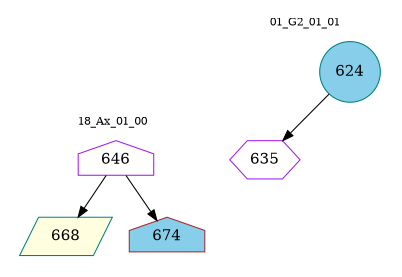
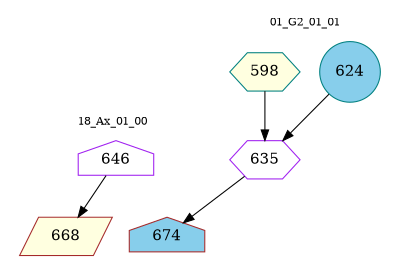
  digraph {
    node [color=brown fillcolor=lightyellow shape=house style=filled]
    edge [color=black]
-   n1 [color=teal label=668 shape=parallelogram]
+   n1 [label=668 shape=parallelogram]
    n2 [color=purple fillcolor=white label=646]
    n3 [fillcolor=skyblue label=674]
    n4 [color=teal fillcolor=skyblue label=624 shape=circle]
+   n5 [color=teal label=598 shape=hexagon]
    n6 [color=purple fillcolor=white label=635 shape=hexagon]
    subgraph cluster_1 {
      color=white
      fontsize=10
      label="18_Ax_01_00"
      n1
      n2
      n3
    }
    subgraph cluster_2 {
      color=white
      fontsize=10
      label="01_G2_01_01"
      n4
+     n5
      n6
    }
    n2 -> n1
-   n2 -> n3
+   n6 -> n3
    n4 -> n6
+   n5 -> n6
  }
